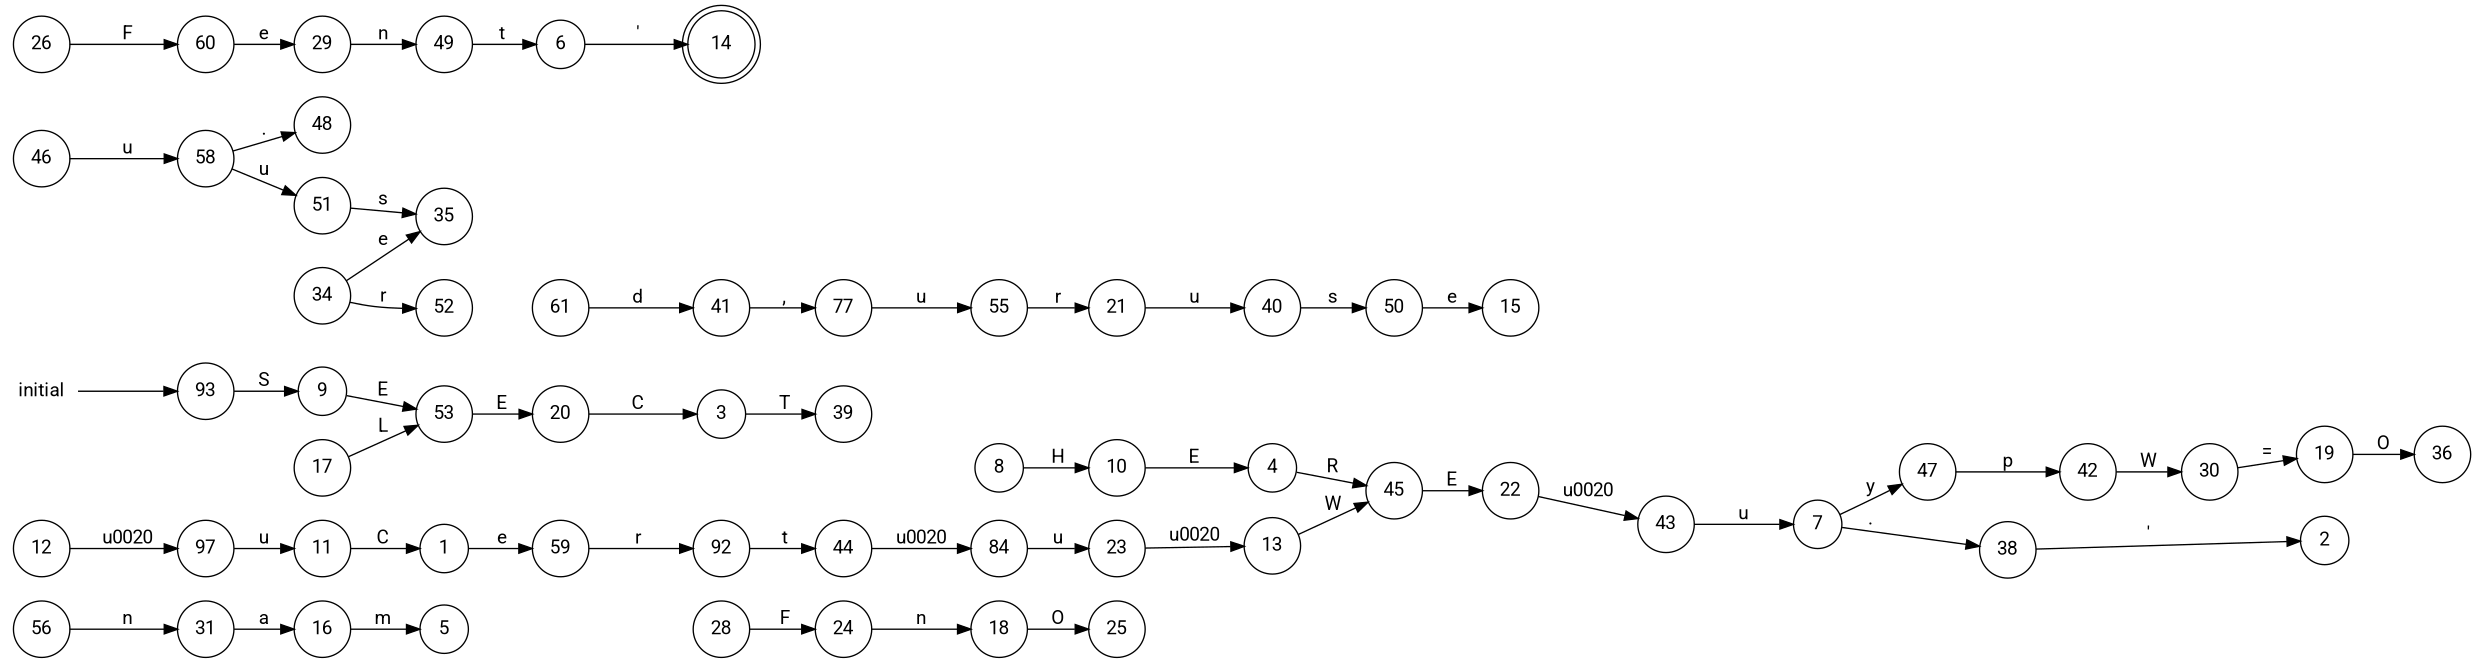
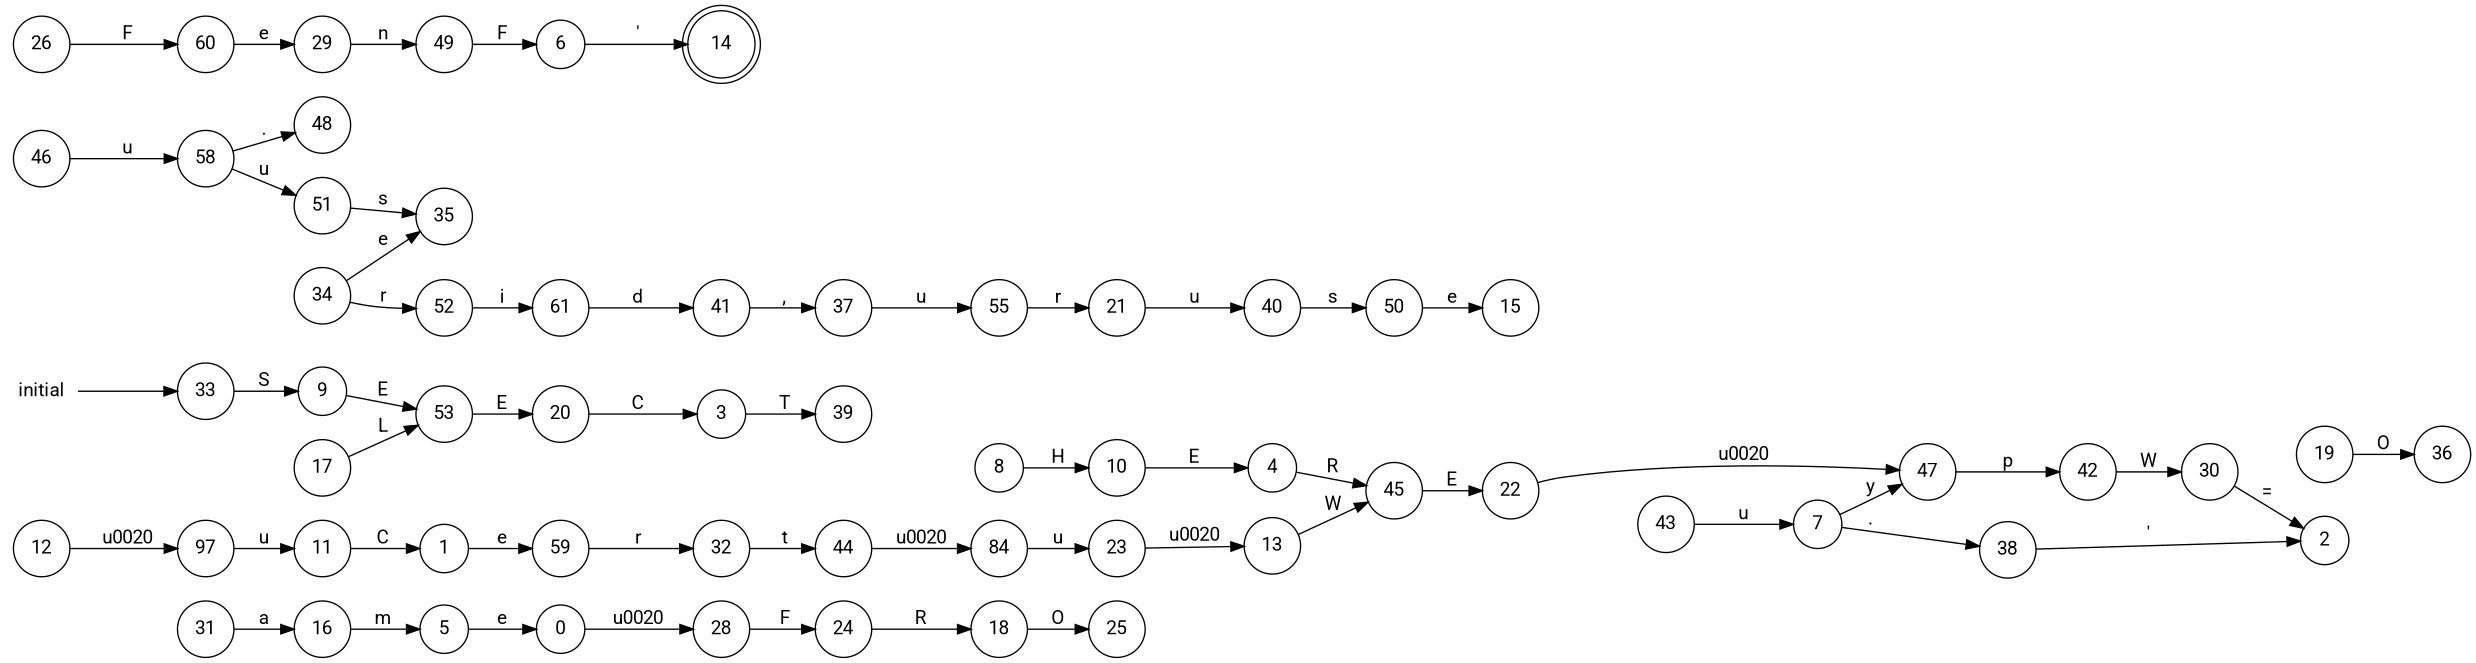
  digraph {
    fontname=Roboto
    rankdir=LR
    node [fontname=Roboto shape=circle]
    edge [fontname=Roboto]
+   0
    28
    24
    18
    1
    59
-   32 [label=92]
+   32
    44
    47
    42
    30
    3
    39
    46
    58
    4
    45
    22
    43
    5
    14 [shape=doublecircle]
    6
    7
    38
    2
    8
    10
    9
    53
    17
    20
    11
    n33 [label=97]
    12
    13
-   56
    31
    16
    25
    19
    36
    21
    40
    50
    15
    23
    26
    60
    29
    49
    n51 [label=84]
-   33 [label=93]
+   33
    initial [shape=plaintext]
    34
    52
    35
    61
    41
-   37 [label=77]
+   37
    55
    48
    51
+   0 -> 28 [label="\u0020"]
    28 -> 24 [label=F]
-   24 -> 18 [label=n]
+   24 -> 18 [label=R]
    18 -> 25 [label=O]
    1 -> 59 [label=e]
    59 -> 32 [label=r]
    32 -> 44 [label=t]
    44 -> n51 [label="\u0020"]
    47 -> 42 [label=p]
    42 -> 30 [label=W]
-   30 -> 19 [label="="]
+   30 -> 2 [label="="]
    3 -> 39 [label=T]
    46 -> 58 [label=u]
    58 -> 48 [label="."]
    58 -> 51 [label=u]
    4 -> 45 [label=R]
    45 -> 22 [label=E]
-   22 -> 43 [label="\u0020"]
+   22 -> 47 [label="\u0020"]
    43 -> 7 [label=u]
+   5 -> 0 [label=e]
    6 -> 14 [label="'"]
    7 -> 47 [label=y]
    7 -> 38 [label="."]
    38 -> 2 [label="'"]
    8 -> 10 [label=H]
    10 -> 4 [label=E]
    9 -> 53 [label=E]
    53 -> 20 [label=E]
    17 -> 53 [label=L]
    20 -> 3 [label=C]
    11 -> 1 [label=C]
    n33 -> 11 [label=u]
    12 -> n33 [label="\u0020"]
    13 -> 45 [label=W]
-   56 -> 31 [label=n]
    31 -> 16 [label=a]
    16 -> 5 [label=m]
    19 -> 36 [label=O]
    21 -> 40 [label=u]
    40 -> 50 [label=s]
    50 -> 15 [label=e]
    23 -> 13 [label="\u0020"]
    26 -> 60 [label=F]
    60 -> 29 [label=e]
    29 -> 49 [label=n]
-   49 -> 6 [label=t]
+   49 -> 6 [label=F]
    n51 -> 23 [label=u]
    33 -> 9 [label=S]
    initial -> 33
    34 -> 52 [label=r]
    34 -> 35 [label=e]
+   52 -> 61 [label=i]
    61 -> 41 [label=d]
    41 -> 37 [label=","]
    37 -> 55 [label=u]
    55 -> 21 [label=r]
    51 -> 35 [label=s]
  }
